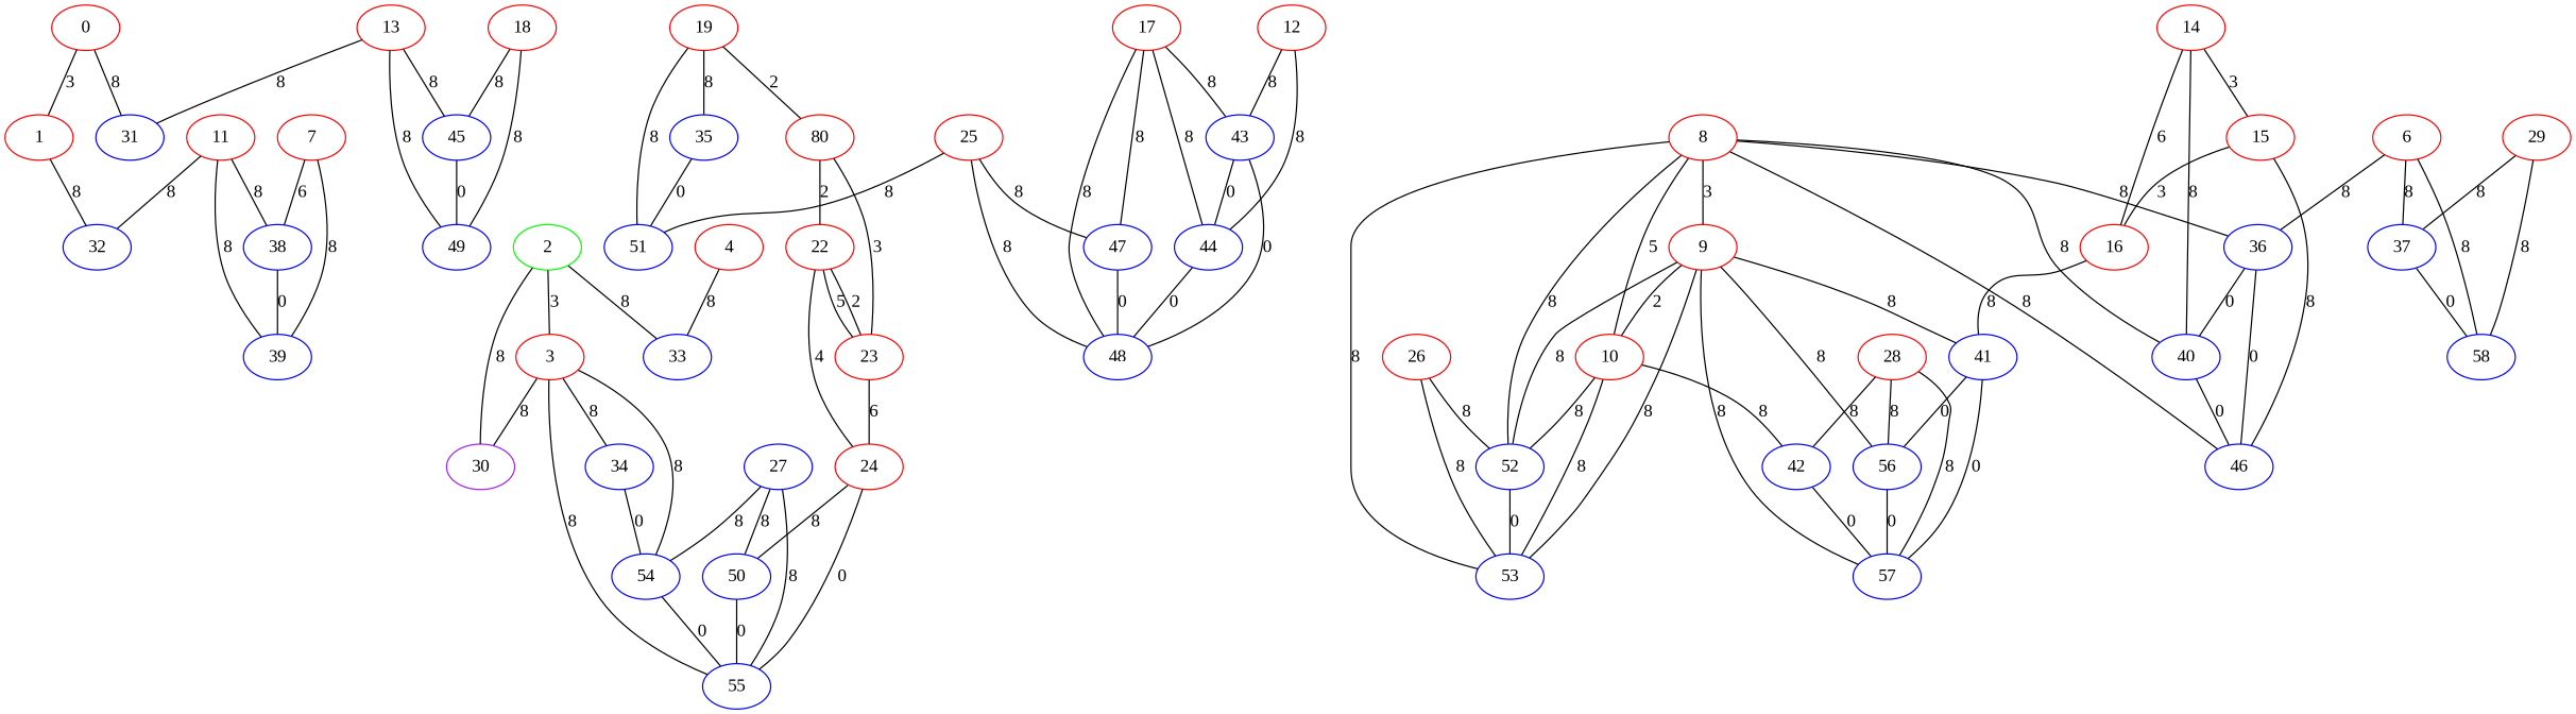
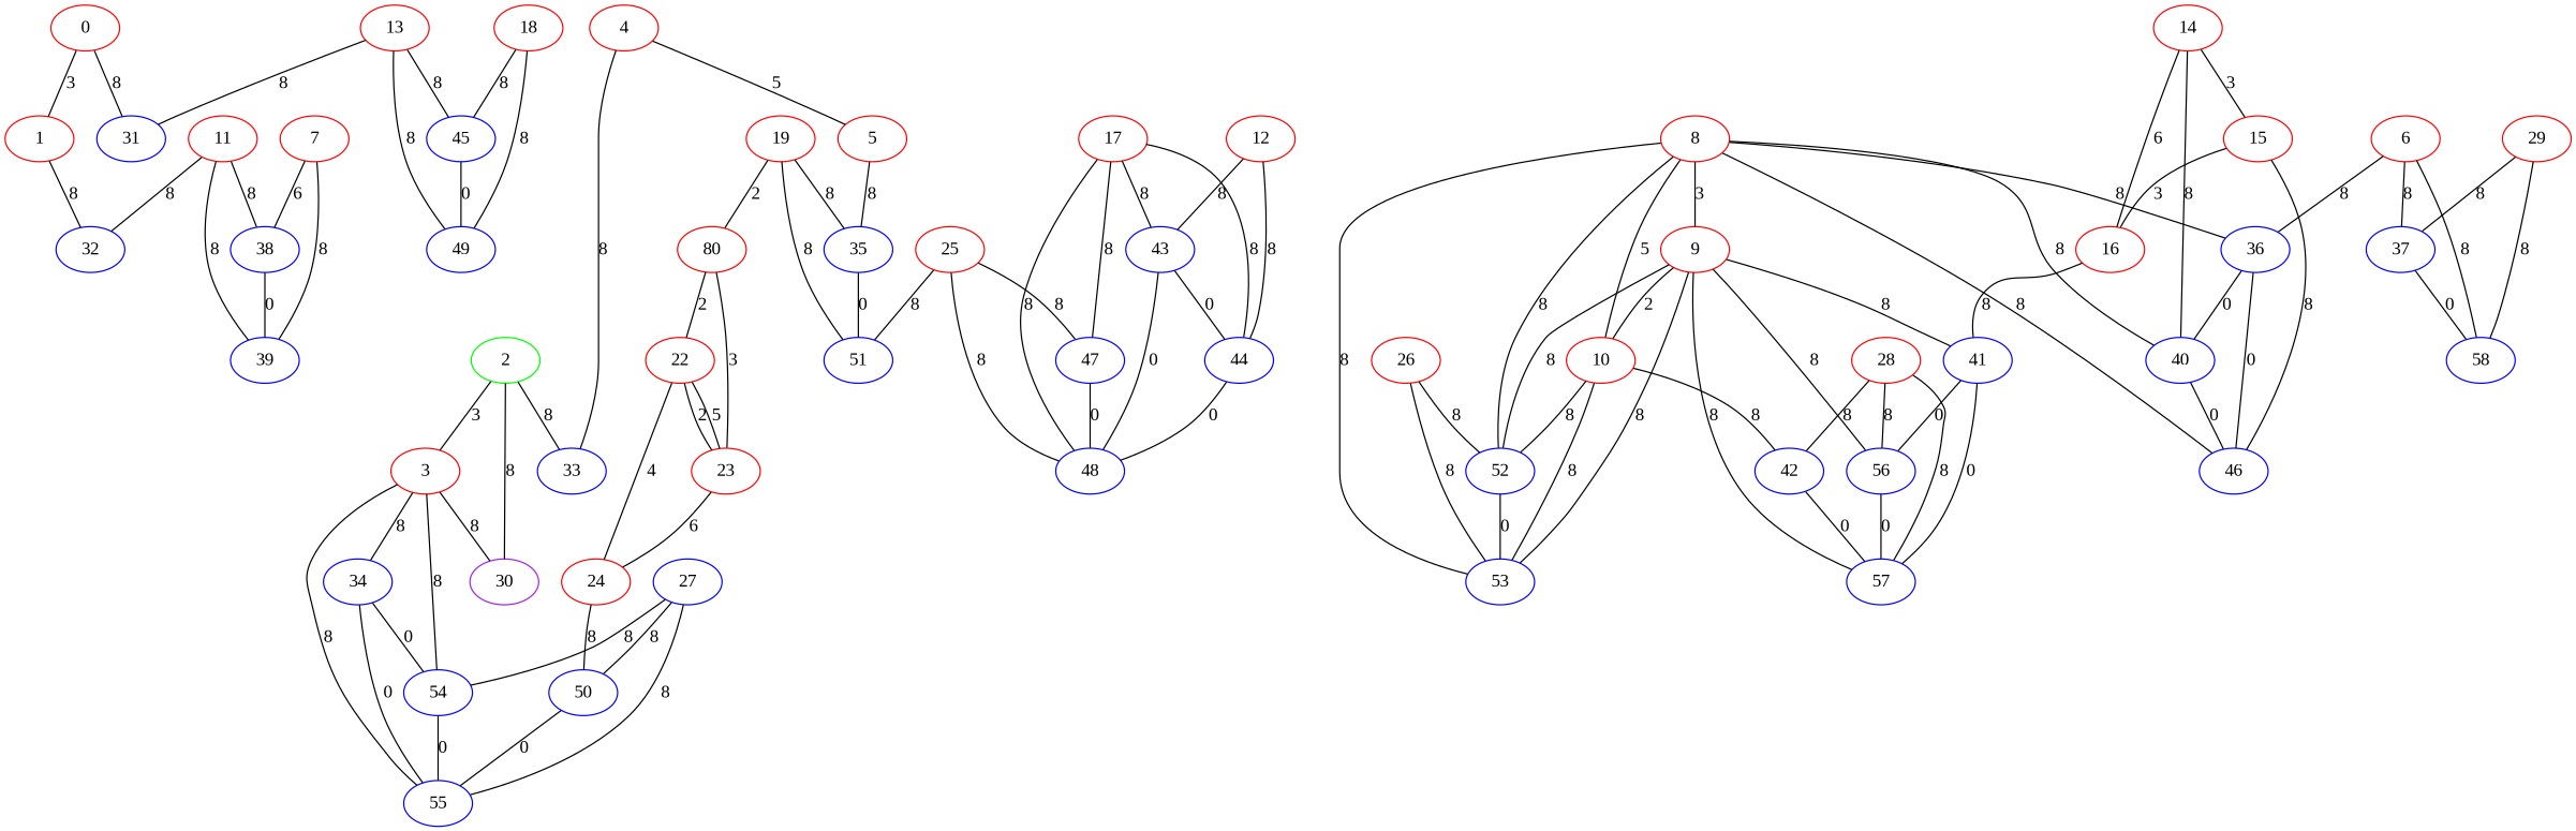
  graph {
    fontname="Liberation Serif"
    node [color=blue fontname="Liberation Serif" weight=1]
    edge [fontname="Liberation Serif"]
    0 [color=red]
    1 [color=red]
    31 [weight=3]
    32 [weight=3]
    2 [color=green weight=2]
    3 [color=red]
    30 [color=purple weight=4]
    33 [weight=3]
    34 [weight=3]
    54 [weight=3]
    55 [weight=3]
    4 [color=red]
+   5 [color=red]
    35 [weight=3]
    51 [weight=3]
    36 [weight=3]
    6 [color=red]
    37 [weight=3]
    58 [weight=3]
    40 [weight=3]
    46 [weight=3]
    38 [weight=3]
    7 [color=red]
    39 [weight=3]
    8 [color=red]
    9 [color=red]
    10 [color=red]
    52 [weight=3]
    53 [weight=3]
    41 [weight=3]
    56 [weight=3]
    57 [weight=3]
    42 [weight=3]
    11 [color=red]
    43 [weight=3]
    12 [color=red]
    44 [weight=3]
    48 [weight=3]
    13 [color=red]
    45 [weight=3]
    49 [weight=3]
    14 [color=red]
    15 [color=red]
    16 [color=red]
    17 [color=red]
    47 [weight=3]
    18 [color=red]
    19 [color=red]
    n49 [color=red label=80]
    22 [color=red]
    23 [color=red]
    24 [color=red]
    50 [weight=3]
    25 [color=red]
    26 [color=red]
    27
    28 [color=red]
    29 [color=red]
    0 -- 1 [label=3]
    0 -- 31 [label=8]
    1 -- 32 [label=8]
    2 -- 3 [label=3]
    2 -- 30 [label=8]
    2 -- 33 [label=8]
    3 -- 30 [label=8]
    3 -- 34 [label=8]
    3 -- 54 [label=8]
    3 -- 55 [label=8]
    34 -- 54 [label=0]
-   24 -- 55 [label=0]
+   34 -- 55 [label=0]
    54 -- 55 [label=0]
    4 -- 33 [label=8]
+   4 -- 5 [label=5]
+   5 -- 35 [label=8]
    35 -- 51 [label=0]
    36 -- 40 [label=0]
    36 -- 46 [label=0]
    6 -- 36 [label=8]
    6 -- 37 [label=8]
    6 -- 58 [label=8]
    37 -- 58 [label=0]
    40 -- 46 [label=0]
    38 -- 39 [label=0]
    7 -- 38 [label=6]
    7 -- 39 [label=8]
    8 -- 36 [label=8]
    8 -- 40 [label=8]
    8 -- 46 [label=8]
    8 -- 9 [label=3]
    8 -- 10 [label=5]
    8 -- 52 [label=8]
    8 -- 53 [label=8]
    9 -- 10 [label=2]
    9 -- 52 [label=8]
    9 -- 53 [label=8]
    9 -- 41 [label=8]
    9 -- 56 [label=8]
    9 -- 57 [label=8]
    10 -- 52 [label=8]
    10 -- 53 [label=8]
    10 -- 42 [label=8]
    52 -- 53 [label=0]
    41 -- 56 [label=0]
    41 -- 57 [label=0]
    56 -- 57 [label=0]
    42 -- 57 [label=0]
    11 -- 32 [label=8]
    11 -- 38 [label=8]
    11 -- 39 [label=8]
    43 -- 44 [label=0]
    43 -- 48 [label=0]
    12 -- 43 [label=8]
    12 -- 44 [label=8]
    44 -- 48 [label=0]
    13 -- 31 [label=8]
    13 -- 45 [label=8]
    13 -- 49 [label=8]
    45 -- 49 [label=0]
    14 -- 40 [label=8]
    14 -- 15 [label=3]
    14 -- 16 [label=6]
    15 -- 46 [label=8]
    15 -- 16 [label=3]
    16 -- 41 [label=8]
    17 -- 43 [label=8]
    17 -- 44 [label=8]
    17 -- 48 [label=8]
    17 -- 47 [label=8]
    47 -- 48 [label=0]
    18 -- 45 [label=8]
    18 -- 49 [label=8]
    19 -- 35 [label=8]
    19 -- 51 [label=8]
    19 -- n49 [label=2]
    n49 -- 22 [label=2]
    n49 -- 23 [label=3]
    22 -- 23 [label=2]
    22 -- 23 [label=5]
    22 -- 24 [label=4]
    23 -- 24 [label=6]
    24 -- 50 [label=8]
    50 -- 55 [label=0]
    25 -- 51 [label=8]
    25 -- 48 [label=8]
    25 -- 47 [label=8]
    26 -- 52 [label=8]
    26 -- 53 [label=8]
    27 -- 54 [label=8]
    27 -- 55 [label=8]
    27 -- 50 [label=8]
    28 -- 56 [label=8]
    28 -- 57 [label=8]
    28 -- 42 [label=8]
    29 -- 37 [label=8]
    29 -- 58 [label=8]
  }
